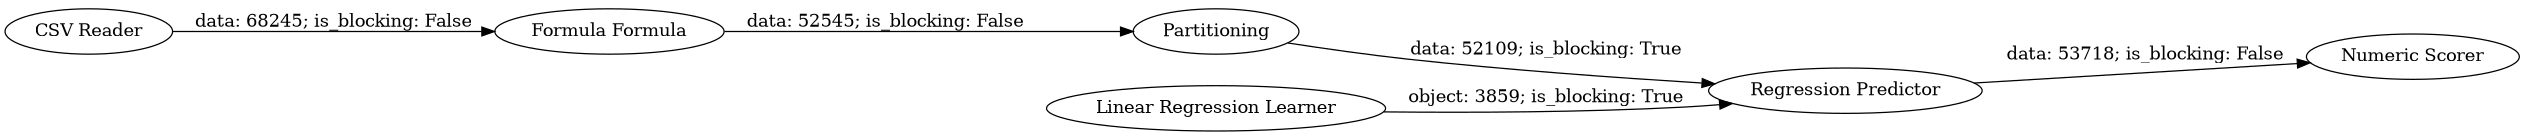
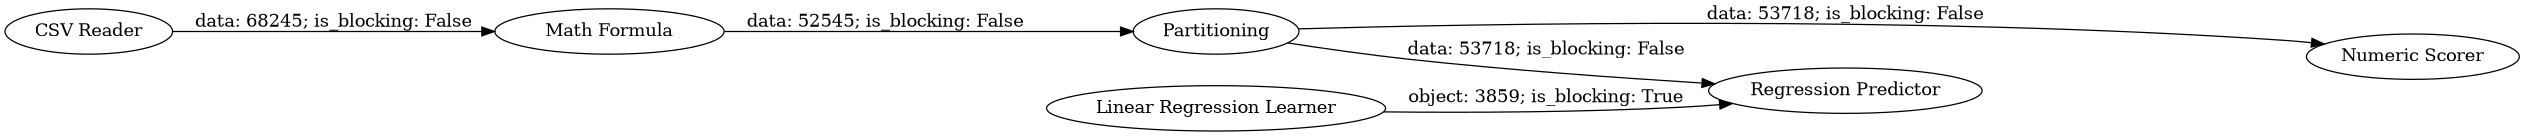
  digraph {
    rankdir=LR
    n1 [label="CSV Reader"]
-   n2 [label="Formula Formula"]
+   n2 [label="Math Formula"]
    n3 [label=Partitioning]
    n4 [label="Regression Predictor"]
    n5 [label="Numeric Scorer"]
    n6 [label="Linear Regression Learner"]
    n1 -> n2 [label="data: 68245; is_blocking: False"]
    n2 -> n3 [label="data: 52545; is_blocking: False"]
-   n3 -> n4 [label="data: 52109; is_blocking: True"]
-   n4 -> n5 [label="data: 53718; is_blocking: False"]
+   n3 -> n4 [label="data: 53718; is_blocking: False"]
+   n3 -> n5 [label="data: 53718; is_blocking: False"]
    n6 -> n4 [label="object: 3859; is_blocking: True"]
  }
